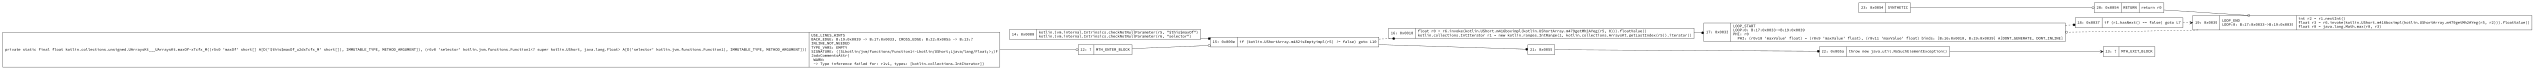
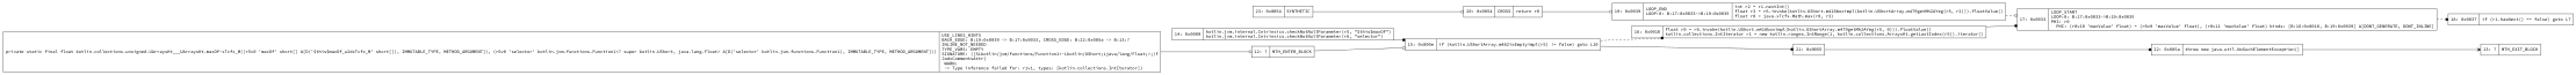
  digraph {
    fontname="Source Code Pro"
    rankdir=LR
    node [fontname="Source Code Pro" shape=record]
    edge [arrowhead=dot fontname="Source Code Pro"]
    n1 [label="{12\:\ ?|MTH_ENTER_BLOCK\l}"]
    n2 [label="{15\:\ 0x000e|if (kotlin.UShortArray.m482isEmptyimpl(r5) != false) goto L10\l}"]
    n3 [label="{14\:\ 0x0000|kotlin.jvm.internal.Intrinsics.checkNotNullParameter(r5, \"$this$maxOf\")\lkotlin.jvm.internal.Intrinsics.checkNotNullParameter(r6, \"selector\")\l}"]
    n4 [label="{16\:\ 0x0010|float r0 = r6.invoke(kotlin.UShort.m416boximpl(kotlin.UShortArray.m479getMh2AYeg(r5, 0))).floatValue()\lkotlin.collections.IntIterator r1 = new kotlin.ranges.IntRange(1, kotlin.collections.ArraysKt.getLastIndex(r5)).iterator()\l}"]
    n5 [label="{21\:\ 0x0055}"]
    n6 [label="{17\:\ 0x0033|LOOP_START\lLOOP:0: B:17:0x0033\-\>B:19:0x0039\lPHI: r0 \l  PHI: (r0v10 'maxValue' float) = (r0v9 'maxValue' float), (r0v11 'maxValue' float) binds: [B:16:0x0010, B:19:0x0039] A[DONT_GENERATE, DONT_INLINE]\l}"]
    n7 [label="{22\:\ 0x005a|throw new java.util.NoSuchElementException()\l}"]
    n8 [label="{18\:\ 0x0037|if (r1.hasNext() == false) goto L7\l}"]
-   n9 [label="{19\:\ 0x0039|LOOP_END\lLOOP:0: B:17:0x0033\-\>B:19:0x0039\l|int r2 = r1.nextInt()\lfloat r3 = r6.invoke(kotlin.UShort.m416boximpl(kotlin.UShortArray.m479getMh2AYeg(r5, r2))).floatValue()\lfloat r0 = java.lang.Math.max(r0, r3)\l}"]
+   n9 [label="{19\:\ 0x0039|LOOP_END\lLOOP:0: B:17:0x0033\-\>B:19:0x0039\l|int r2 = r1.nextInt()\lfloat r3 = r6.invoke(kotlin.UShort.m416boximpl(kotlin.UShortArray.m479getMh2AYeg(r5, r2))).floatValue()\lfloat r0 = java.xTcfx.Math.max(r0, r3)\l}"]
    n10 [label="{23\:\ 0x0054|SYNTHETIC\l}"]
-   n11 [label="{20\:\ 0x0054|RETURN\l|return r0\l}"]
+   n11 [label="{20\:\ 0x0054|CROSS\l|return r0\l}"]
    n12 [label="{13\:\ ?|MTH_EXIT_BLOCK\l}"]
    n13 [label="{private static final float kotlin.collections.unsigned.UArraysKt___UArraysKt.maxOf\-xTcfx_M((r5v0 'maxOf' short[] A[D('$this$maxOf_u2dxTcfx_M' short[]), IMMUTABLE_TYPE, METHOD_ARGUMENT]), (r6v0 'selector' kotlin.jvm.functions.Function1\<? super kotlin.UShort, java.lang.Float\> A[D('selector' kotlin.jvm.functions.Function1), IMMUTABLE_TYPE, METHOD_ARGUMENT]))  | USE_LINES_HINTS\lBACK_EDGE: B:19:0x0039 \-\> B:17:0x0033, CROSS_EDGE: B:22:0x005a \-\> B:13:?\lINLINE_NOT_NEEDED\lTYPE_VARS: EMPTY\lSIGNATURE: ([SLkotlin\/jvm\/functions\/Function1\<\-Lkotlin\/UShort;Ljava\/lang\/Float;\>;)F\lJadxCommentsAttr\{\l WARN: \l \-\> Type inference failed for: r1v1, types: [kotlin.collections.IntIterator]\}\l}"]
    n1 -> n2 [arrowhead=odot]
    n2 -> n4 [style=dashed]
    n2 -> n5
    n3 -> n2
    n4 -> n6
    n5 -> n7
    n6 -> n8 [style=dashed]
    n7 -> n12 [arrowhead=vee]
-   n8 -> n9 [arrowhead=vee style=dashed]
    n9 -> n6 [arrowhead=odot style=dashed]
    n10 -> n11 [arrowhead=odot]
    n11 -> n9 [arrowhead=odot]
    n13 -> n1 [arrowhead=odot]
  }
